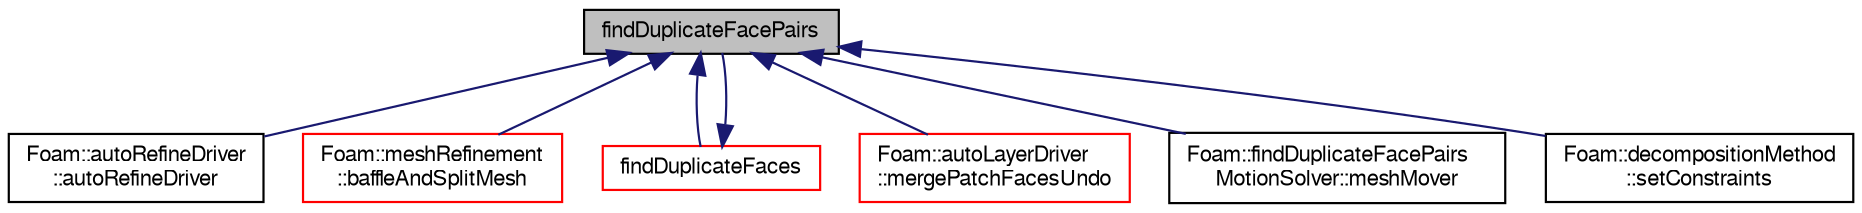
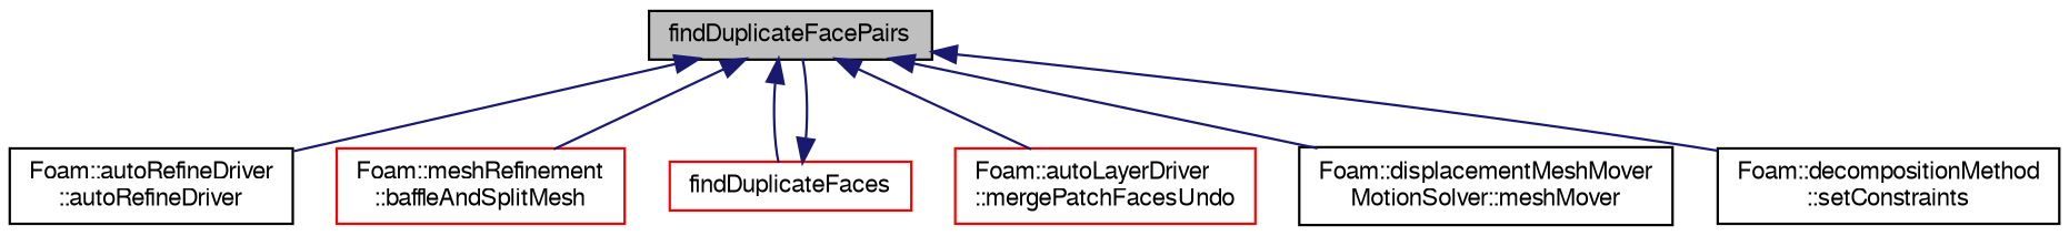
  digraph {
    rankdir=TB
    node [color=black fontname=FreeSans fontsize=10 shape=record]
    edge [color=midnightblue dir=back fontname=FreeSans fontsize=10 labelfontname=FreeSans labelfontsize=10 style=solid]
    n1 [fillcolor=grey75 fontcolor=black height=0.2 label=findDuplicateFacePairs style=filled width=0.4]
    n2 [height=0.2 label="Foam::autoRefineDriver\l::autoRefineDriver" width=0.4]
    n3 [color=red height=0.2 label="Foam::meshRefinement\l::baffleAndSplitMesh" width=0.4]
    n4 [color=red height=0.2 label=findDuplicateFaces width=0.4]
    n5 [color=red height=0.2 label="Foam::autoLayerDriver\l::mergePatchFacesUndo" width=0.4]
-   n6 [height=0.2 label="Foam::findDuplicateFacePairs\lMotionSolver::meshMover" width=0.4]
+   n6 [height=0.2 label="Foam::displacementMeshMover\lMotionSolver::meshMover" width=0.4]
    n7 [height=0.2 label="Foam::decompositionMethod\l::setConstraints" width=0.4]
    n1 -> n2
    n1 -> n3
    n1 -> n4
    n1 -> n5
    n1 -> n6
    n1 -> n7
    n4 -> n1
  }
